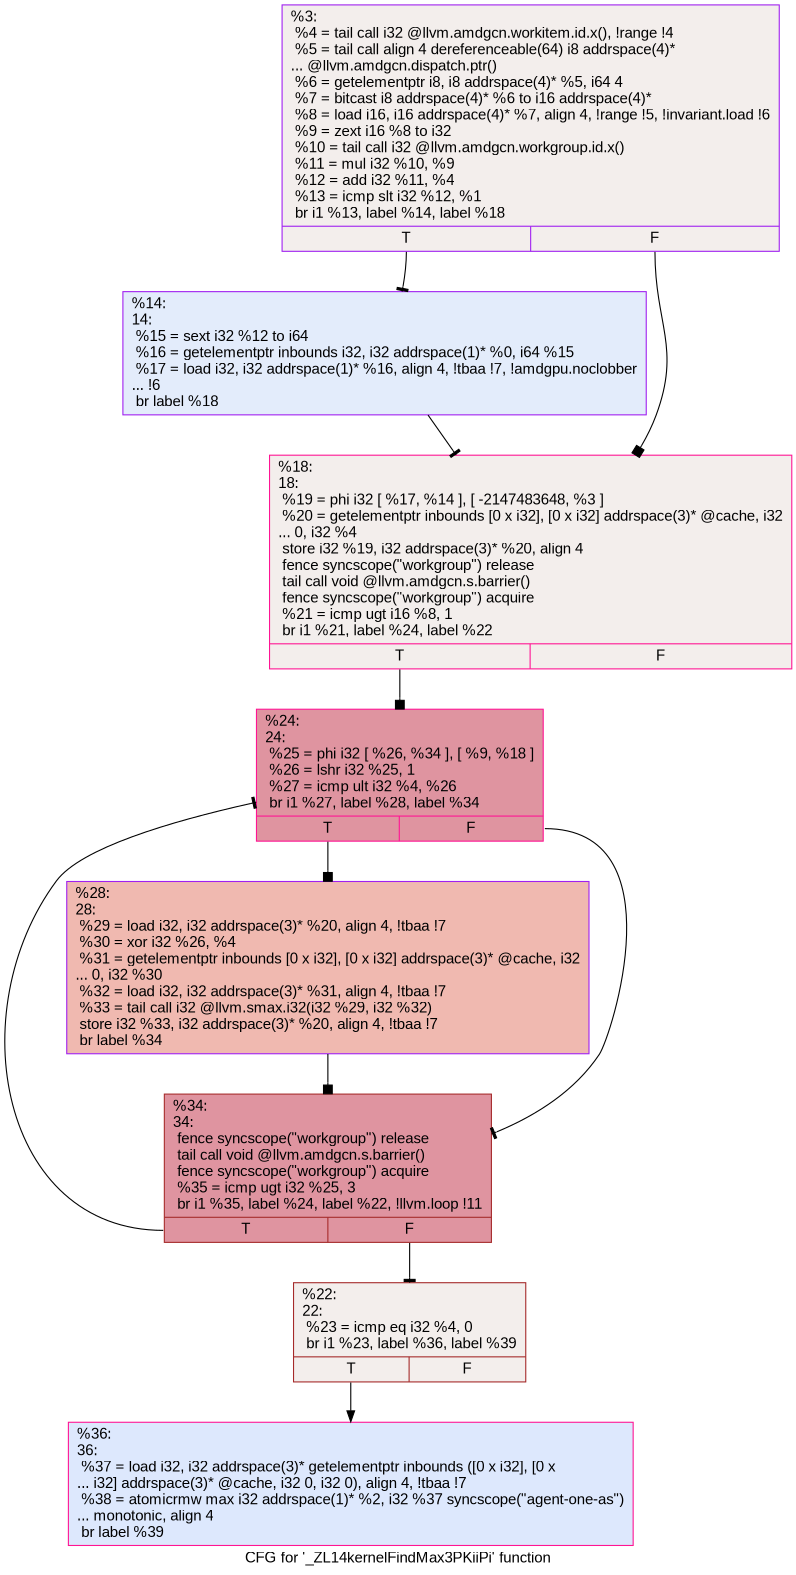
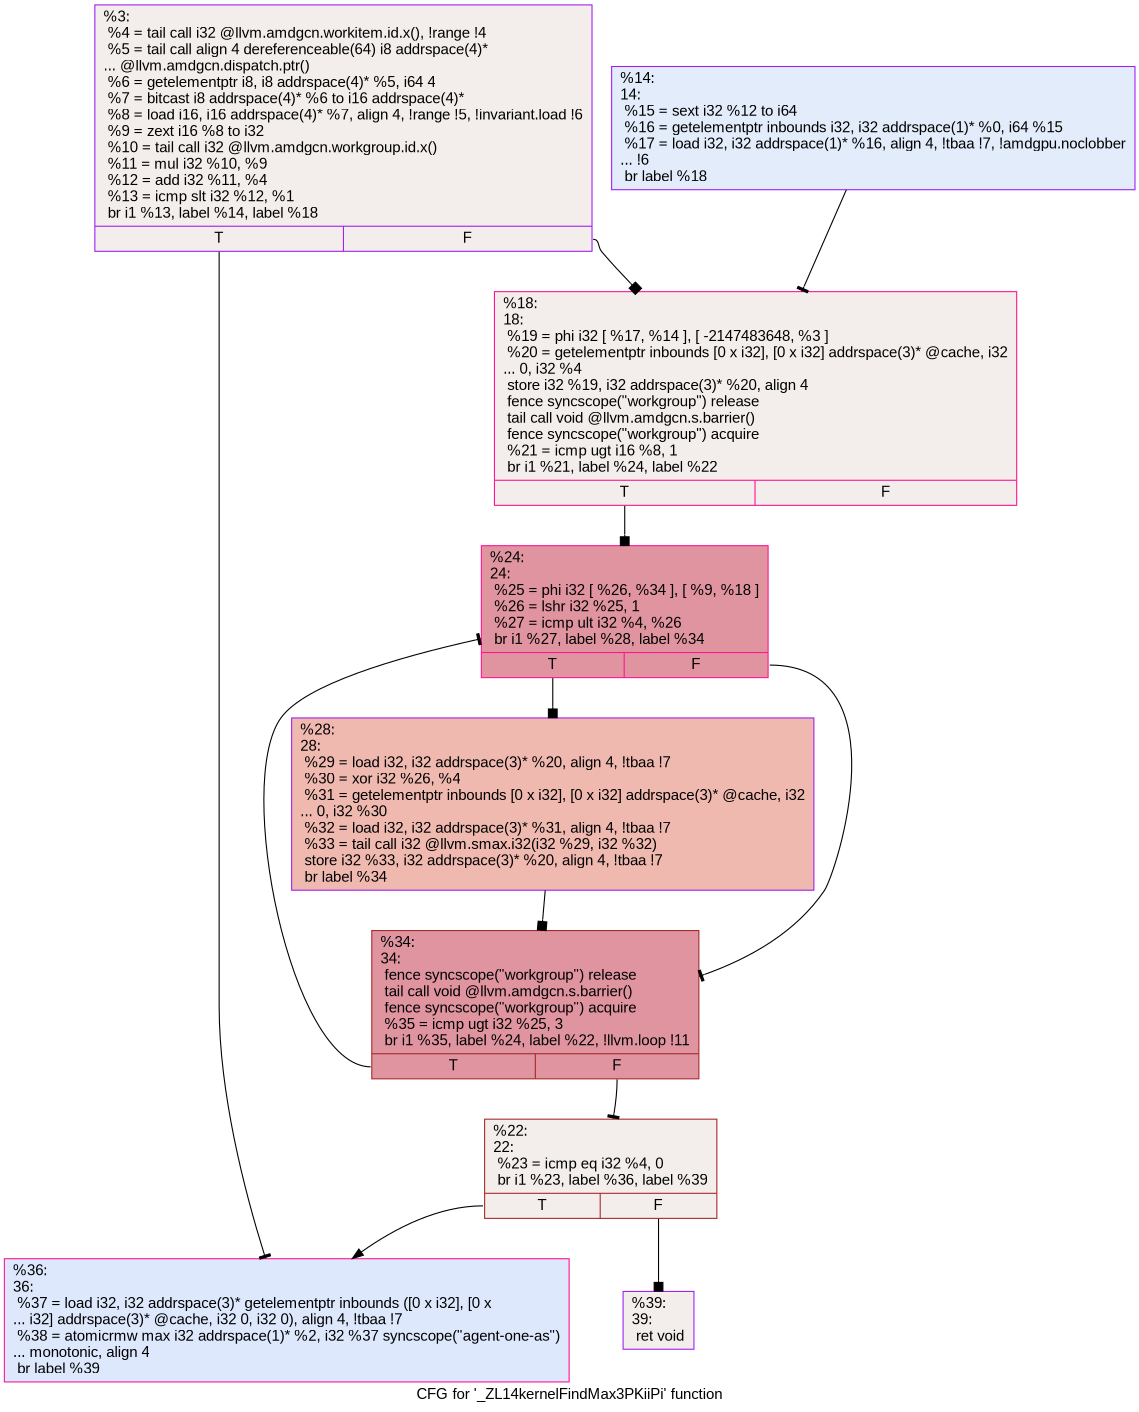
  digraph {
    fontname="Liberation Sans"
    label="CFG for '_ZL14kernelFindMax3PKiiPi' function"
    node [color=purple fillcolor="#e3d9d370" fontname="Liberation Sans" shape=record style=filled]
    edge [arrowhead=tee fontname="Liberation Sans" tailport=s0]
    n1 [label="{%3:\l  %4 = tail call i32 @llvm.amdgcn.workitem.id.x(), !range !4\l  %5 = tail call align 4 dereferenceable(64) i8 addrspace(4)*\l... @llvm.amdgcn.dispatch.ptr()\l  %6 = getelementptr i8, i8 addrspace(4)* %5, i64 4\l  %7 = bitcast i8 addrspace(4)* %6 to i16 addrspace(4)*\l  %8 = load i16, i16 addrspace(4)* %7, align 4, !range !5, !invariant.load !6\l  %9 = zext i16 %8 to i32\l  %10 = tail call i32 @llvm.amdgcn.workgroup.id.x()\l  %11 = mul i32 %10, %9\l  %12 = add i32 %11, %4\l  %13 = icmp slt i32 %12, %1\l  br i1 %13, label %14, label %18\l|{<s0>T|<s1>F}}"]
    n2 [fillcolor="#bfd3f670" label="{%14:\l14:                                               \l  %15 = sext i32 %12 to i64\l  %16 = getelementptr inbounds i32, i32 addrspace(1)* %0, i64 %15\l  %17 = load i32, i32 addrspace(1)* %16, align 4, !tbaa !7, !amdgpu.noclobber\l... !6\l  br label %18\l}"]
    n3 [color=deeppink label="{%18:\l18:                                               \l  %19 = phi i32 [ %17, %14 ], [ -2147483648, %3 ]\l  %20 = getelementptr inbounds [0 x i32], [0 x i32] addrspace(3)* @cache, i32\l... 0, i32 %4\l  store i32 %19, i32 addrspace(3)* %20, align 4\l  fence syncscope(\"workgroup\") release\l  tail call void @llvm.amdgcn.s.barrier()\l  fence syncscope(\"workgroup\") acquire\l  %21 = icmp ugt i16 %8, 1\l  br i1 %21, label %24, label %22\l|{<s0>T|<s1>F}}"]
    n4 [color=deeppink fillcolor="#b70d2870" label="{%24:\l24:                                               \l  %25 = phi i32 [ %26, %34 ], [ %9, %18 ]\l  %26 = lshr i32 %25, 1\l  %27 = icmp ult i32 %4, %26\l  br i1 %27, label %28, label %34\l|{<s0>T|<s1>F}}"]
    n5 [fillcolor="#de614d70" label="{%28:\l28:                                               \l  %29 = load i32, i32 addrspace(3)* %20, align 4, !tbaa !7\l  %30 = xor i32 %26, %4\l  %31 = getelementptr inbounds [0 x i32], [0 x i32] addrspace(3)* @cache, i32\l... 0, i32 %30\l  %32 = load i32, i32 addrspace(3)* %31, align 4, !tbaa !7\l  %33 = tail call i32 @llvm.smax.i32(i32 %29, i32 %32)\l  store i32 %33, i32 addrspace(3)* %20, align 4, !tbaa !7\l  br label %34\l}"]
    n6 [color=brown fillcolor="#b70d2870" label="{%34:\l34:                                               \l  fence syncscope(\"workgroup\") release\l  tail call void @llvm.amdgcn.s.barrier()\l  fence syncscope(\"workgroup\") acquire\l  %35 = icmp ugt i32 %25, 3\l  br i1 %35, label %24, label %22, !llvm.loop !11\l|{<s0>T|<s1>F}}"]
    n7 [color=brown label="{%22:\l22:                                               \l  %23 = icmp eq i32 %4, 0\l  br i1 %23, label %36, label %39\l|{<s0>T|<s1>F}}"]
    n8 [color=deeppink fillcolor="#b2ccfb70" label="{%36:\l36:                                               \l  %37 = load i32, i32 addrspace(3)* getelementptr inbounds ([0 x i32], [0 x\l... i32] addrspace(3)* @cache, i32 0, i32 0), align 4, !tbaa !7\l  %38 = atomicrmw max i32 addrspace(1)* %2, i32 %37 syncscope(\"agent-one-as\")\l... monotonic, align 4\l  br label %39\l}"]
-   n1 -> n2
+   n9 [label="{%39:\l39:                                               \l  ret void\l}"]
+   n1 -> n8
    n1 -> n3 [arrowhead=box tailport=s1]
    n2 -> n3
    n3 -> n4 [arrowhead=box]
    n4 -> n5 [arrowhead=box]
    n4 -> n6 [tailport=s1]
    n5 -> n6 [arrowhead=box]
    n6 -> n4
    n6 -> n7 [tailport=s1]
    n7 -> n8 [arrowhead=normal]
+   n7 -> n9 [arrowhead=box tailport=s1]
  }
